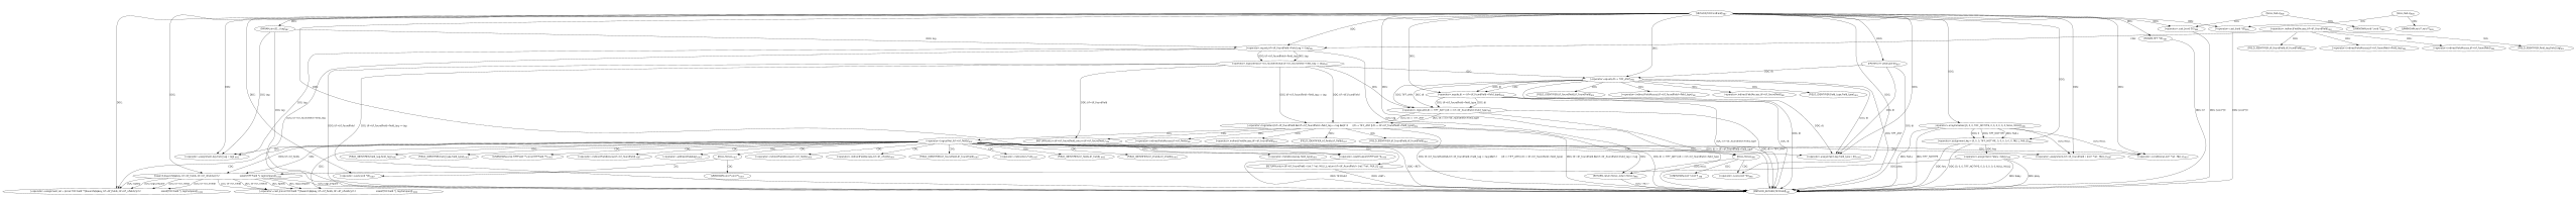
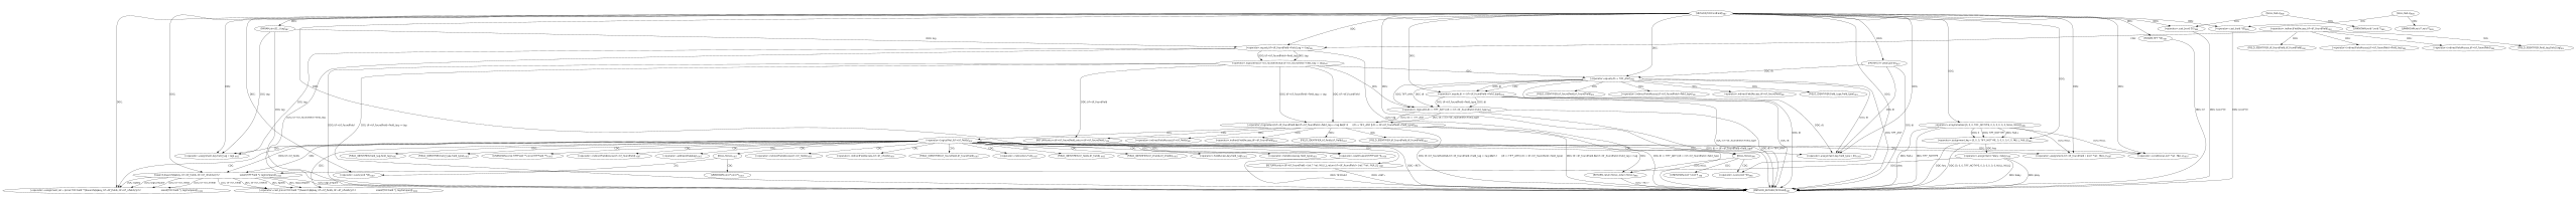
  digraph {
    fontname=Ubuntu
    node [fontname=Ubuntu]
    edge [fontname=Ubuntu]
    n1 [label=<(METHOD,TIFFFindField)<SUB>987</SUB>>]
    n2 [label=<(PARAM,TIFF *tif)<SUB>987</SUB>>]
    n3 [label=<(PARAM,uint32_t tag)<SUB>987</SUB>>]
    n4 [label=<(PARAM,TIFFDataType dt)<SUB>687</SUB>>]
    n5 [label=<(&lt;operator&gt;.assignment,key = {0, 0, 0, TIFF_NOTYPE, 0, 0, 0, 0, 0, 0, NULL, NULL})<SUB>989</SUB>>]
    n6 [label=<(&lt;operator&gt;.assignment,key.field_tag = tag)<SUB>1002</SUB>>]
    n7 [label=<(&lt;operator&gt;.assignment,key.field_type = dt)<SUB>1093</SUB>>]
    n8 [label=<(&lt;operator&gt;.assignment,ret = (const TIFFField **)bsearch(&amp;pkey, tif-&gt;tif_fields, tif-&gt;tif_nfields,\012                                      sizeof(TIFFField *), tagCompare))<SUB>1005</SUB>>]
    n9 [label=<(&lt;operator&gt;.assignment,tif-&gt;tif_foundfield = (ret ? *ret : NULL))<SUB>1007</SUB>>]
    n10 [label=<(&lt;operator&gt;.arrayInitializer,{0, 0, 0, TIFF_NOTYPE, 0, 0, 0, 0, 0, 0, NULL, NULL})<SUB>989</SUB>>]
    n11 [label=<(NULL,NULL)<SUB>998</SUB>>]
    n12 [label=<(bsearch,bsearch(&amp;pkey, tif-&gt;tif_fields, tif-&gt;tif_nfields,\012                                      sizeof(TIFFField *), tagCompare))<SUB>1005</SUB>>]
    n13 [label=<(&lt;operator&gt;.conditional,ret ? *ret : NULL)<SUB>1007</SUB>>]
    n14 [label=<(&lt;operator&gt;.cast,(void *)0)<SUB>989</SUB>>]
    n15 [label=<(&lt;operator&gt;.cast,(void *)0)<SUB>989</SUB>>]
    n16 [label=<(&lt;operator&gt;.equals,tif-&gt;tif_foundfield-&gt;field_tag == tag)<SUB>992</SUB>>]
    n17 [label=<(&lt;operator&gt;.equals,dt == TIFF_ANY)<SUB>993</SUB>>]
    n18 [label=<(&lt;operator&gt;.equals,dt == tif-&gt;tif_foundfield-&gt;field_type)<SUB>993</SUB>>]
    n19 [label=<(&lt;operator&gt;.sizeOf,sizeof(TIFFField *))<SUB>1006</SUB>>]
    n20 [label=<(&lt;operator&gt;.cast,(void *)0)<SUB>998</SUB>>]
    n21 [label=<(&lt;operator&gt;.cast,(void *)0)<SUB>1007</SUB>>]
    n22 [label=<(METHOD_RETURN,TIFFField)<SUB>987</SUB>>]
    n23 [label=<(&lt;operator&gt;.assignment,*pkey = &amp;key)<SUB>990</SUB>>]
    n24 [label=<(RETURN,return NULL;,return NULL;)<SUB>998</SUB>>]
    n25 [label=<(UNKNOWN,void *,void *)<SUB>998</SUB>>]
    n26 [label=<(&lt;operator&gt;.cast,(const TIFFField **)bsearch(&amp;pkey, tif-&gt;tif_fields, tif-&gt;tif_nfields,\012                                      sizeof(TIFFField *), tagCompare))<SUB>1005</SUB>>]
    n27 [label=<(&lt;operator&gt;.logicalAnd,tif-&gt;tif_foundfield &amp;&amp; tif-&gt;tif_foundfield-&gt;field_tag == tag)<SUB>992</SUB>>]
    n28 [label=<(&lt;operator&gt;.logicalOr,dt == TIFF_ANY || dt == tif-&gt;tif_foundfield-&gt;field_type)<SUB>993</SUB>>]
    n29 [label=<(&lt;operator&gt;.indirectFieldAccess,tif-&gt;tif_foundfield-&gt;field_type)<SUB>993</SUB>>]
    n30 [label=<(&lt;operator&gt;.indirectFieldAccess,tif-&gt;tif_foundfield)<SUB>993</SUB>>]
    n31 [label=<(FIELD_IDENTIFIER,field_type,field_type)<SUB>993</SUB>>]
    n32 [label=<(FIELD_IDENTIFIER,tif_foundfield,tif_foundfield)<SUB>993</SUB>>]
    n33 [label=<(RETURN,return tif-&gt;tif_foundfield = (ret ? *ret : NULL);,return tif-&gt;tif_foundfield = (ret ? *ret : NULL);)<SUB>1007</SUB>>]
    n34 [label=<(&lt;operator&gt;.logicalAnd,tif-&gt;tif_foundfield &amp;&amp; tif-&gt;tif_foundfield-&gt;field_tag == tag &amp;&amp;\012        (dt == TIFF_ANY || dt == tif-&gt;tif_foundfield-&gt;field_type))<SUB>992</SUB>>]
    n35 [label=<(&lt;operator&gt;.logicalNot,!tif-&gt;tif_fields)<SUB>997</SUB>>]
    n36 [label=<(RETURN,return tif-&gt;tif_foundfield;,return tif-&gt;tif_foundfield;)<SUB>994</SUB>>]
    n37 [label=<(&lt;operator&gt;.indirectFieldAccess,tif-&gt;tif_fields)<SUB>997</SUB>>]
    n38 [label=<(&lt;operator&gt;.indirectFieldAccess,tif-&gt;tif_foundfield)<SUB>994</SUB>>]
    n39 [label=<(FIELD_IDENTIFIER,tif_fields,tif_fields)<SUB>997</SUB>>]
    n40 [label=<(FIELD_IDENTIFIER,tif_foundfield,tif_foundfield)<SUB>994</SUB>>]
+   n41 [label=<(&lt;operator&gt;.fieldAccess,key.field_tag)<SUB>1002</SUB>>]
    n42 [label=<(&lt;operator&gt;.fieldAccess,key.field_type)<SUB>1002</SUB>>]
    n43 [label=<(FIELD_IDENTIFIER,field_tag,field_tag)<SUB>1002</SUB>>]
    n44 [label=<(FIELD_IDENTIFIER,field_type,field_type)<SUB>1003</SUB>>]
    n45 [label=<(UNKNOWN,const TIFFField **,const TIFFField **)<SUB>1005</SUB>>]
    n46 [label=<(&lt;operator&gt;.indirectFieldAccess,tif-&gt;tif_foundfield)<SUB>1007</SUB>>]
    n47 [label=<(&lt;operator&gt;.addressOf,&amp;pkey)<SUB>1005</SUB>>]
    n48 [label=<(&lt;operator&gt;.indirectFieldAccess,tif-&gt;tif_fields)<SUB>1005</SUB>>]
    n49 [label=<(&lt;operator&gt;.indirectFieldAccess,tif-&gt;tif_nfields)<SUB>1005</SUB>>]
    n50 [label=<(FIELD_IDENTIFIER,tif_foundfield,tif_foundfield)<SUB>1007</SUB>>]
    n51 [label=<(&lt;operator&gt;.indirection,*ret)<SUB>1007</SUB>>]
    n52 [label=<(NULL,NULL)<SUB>1007</SUB>>]
    n53 [label=<(FIELD_IDENTIFIER,tif_fields,tif_fields)<SUB>1005</SUB>>]
    n54 [label=<(FIELD_IDENTIFIER,tif_nfields,tif_nfields)<SUB>1005</SUB>>]
    n55 [label=<(UNKNOWN,void *,void *)<SUB>1007</SUB>>]
    n56 [label=<(NULL,NULL)<SUB>989</SUB>>]
    n57 [label=<(UNKNOWN,void *,void *)<SUB>989</SUB>>]
    n58 [label=<(NULL,NULL)<SUB>989</SUB>>]
    n59 [label=<(UNKNOWN,void *,void *)<SUB>989</SUB>>]
    n60 [label=<(&lt;operator&gt;.indirectFieldAccess,tif-&gt;tif_foundfield)<SUB>992</SUB>>]
    n61 [label=<(&lt;operator&gt;.indirectFieldAccess,tif-&gt;tif_foundfield-&gt;field_tag)<SUB>992</SUB>>]
    n62 [label=<(&lt;operator&gt;.indirectFieldAccess,tif-&gt;tif_foundfield)<SUB>992</SUB>>]
    n63 [label=<(FIELD_IDENTIFIER,field_tag,field_tag)<SUB>992</SUB>>]
    n64 [label=<(FIELD_IDENTIFIER,tif_foundfield,tif_foundfield)<SUB>992</SUB>>]
    n1 -> n2 [label="DDG: "]
    n1 -> n3 [label="DDG: "]
    n1 -> n4 [label="DDG: "]
    n1 -> n5 [label="DDG: "]
    n1 -> n6 [label="DDG: "]
    n1 -> n7 [label="DDG: "]
    n1 -> n8 [label="DDG: "]
    n1 -> n9 [label="DDG: "]
    n1 -> n10 [label="DDG: "]
    n1 -> n11 [label="DDG: "]
    n1 -> n12 [label="DDG: "]
    n1 -> n13 [label="DDG: "]
    n1 -> n14 [label="DDG: "]
    n1 -> n15 [label="DDG: "]
    n1 -> n16 [label="DDG: "]
    n1 -> n17 [label="DDG: "]
    n1 -> n18 [label="DDG: "]
    n1 -> n19 [label="DDG: "]
    n1 -> n20 [label="DDG: "]
    n1 -> n21 [label="DDG: "]
    n2 -> n22 [label="DDG: tif"]
    n3 -> n6 [label="DDG: tag"]
    n3 -> n16 [label="DDG: tag"]
    n3 -> n22 [label="DDG: tag"]
    n4 -> n7 [label="DDG: dt"]
    n4 -> n17 [label="DDG: dt"]
    n4 -> n22 [label="DDG: dt"]
    n5 -> n22 [label="DDG: key"]
    n5 -> n22 [label="DDG: {0, 0, 0, TIFF_NOTYPE, 0, 0, 0, 0, 0, 0, NULL, NULL}"]
    n5 -> n23 [label="DDG: key"]
    n10 -> n5 [label="DDG: 0"]
    n10 -> n5 [label="DDG: TIFF_NOTYPE"]
    n10 -> n5 [label="DDG: NULL"]
    n10 -> n9 [label="DDG: NULL"]
    n10 -> n13 [label="DDG: NULL"]
    n10 -> n22 [label="DDG: NULL"]
    n10 -> n22 [label="DDG: TIFF_NOTYPE"]
    n11 -> n20 [label="CDG: "]
    n11 -> n24 [label="DDG: NULL"]
    n11 -> n25 [label="CDG: "]
    n12 -> n8 [label="DDG: &amp;pkey"]
    n12 -> n8 [label="DDG: tagCompare"]
    n12 -> n8 [label="DDG: tif-&gt;tif_fields"]
    n12 -> n8 [label="DDG: tif-&gt;tif_nfields"]
    n12 -> n22 [label="DDG: tagCompare"]
    n12 -> n26 [label="DDG: &amp;pkey"]
    n12 -> n26 [label="DDG: tagCompare"]
    n12 -> n26 [label="DDG: tif-&gt;tif_fields"]
    n12 -> n26 [label="DDG: tif-&gt;tif_nfields"]
    n14 -> n22 [label="DDG: (void *)0"]
    n15 -> n22 [label="DDG: (void *)0"]
    n16 -> n6 [label="DDG: tag"]
    n16 -> n22 [label="DDG: tif-&gt;tif_foundfield-&gt;field_tag"]
    n16 -> n22 [label="DDG: tag"]
    n16 -> n27 [label="DDG: tif-&gt;tif_foundfield-&gt;field_tag"]
    n16 -> n27 [label="DDG: tag"]
    n17 -> n7 [label="DDG: dt"]
    n17 -> n18 [label="DDG: dt"]
    n17 -> n18 [label="CDG: "]
    n17 -> n22 [label="DDG: dt"]
    n17 -> n22 [label="DDG: TIFF_ANY"]
    n17 -> n28 [label="DDG: dt"]
    n17 -> n28 [label="DDG: TIFF_ANY"]
    n17 -> n29 [label="CDG: "]
    n17 -> n30 [label="CDG: "]
    n17 -> n31 [label="CDG: "]
    n17 -> n32 [label="CDG: "]
    n18 -> n7 [label="DDG: dt"]
    n18 -> n22 [label="DDG: dt"]
    n18 -> n22 [label="DDG: tif-&gt;tif_foundfield-&gt;field_type"]
    n18 -> n28 [label="DDG: dt"]
    n18 -> n28 [label="DDG: tif-&gt;tif_foundfield-&gt;field_type"]
    n19 -> n22 [label="DDG: TIFFField"]
    n23 -> n12 [label="DDG: pkey"]
    n23 -> n22 [label="DDG: pkey"]
    n23 -> n22 [label="DDG: &amp;key"]
    n24 -> n22 [label="DDG: &lt;RET&gt;"]
    n27 -> n17 [label="CDG: "]
    n27 -> n22 [label="DDG: tif-&gt;tif_foundfield"]
    n27 -> n22 [label="DDG: tif-&gt;tif_foundfield-&gt;field_tag == tag"]
    n27 -> n28 [label="CDG: "]
    n27 -> n34 [label="DDG: tif-&gt;tif_foundfield"]
    n27 -> n34 [label="DDG: tif-&gt;tif_foundfield-&gt;field_tag == tag"]
    n27 -> n36 [label="DDG: tif-&gt;tif_foundfield"]
    n28 -> n22 [label="DDG: dt == TIFF_ANY"]
    n28 -> n22 [label="DDG: dt == tif-&gt;tif_foundfield-&gt;field_type"]
    n28 -> n34 [label="DDG: dt == TIFF_ANY"]
    n28 -> n34 [label="DDG: dt == tif-&gt;tif_foundfield-&gt;field_type"]
    n33 -> n22 [label="DDG: &lt;RET&gt;"]
    n34 -> n22 [label="DDG: tif-&gt;tif_foundfield &amp;&amp; tif-&gt;tif_foundfield-&gt;field_tag == tag"]
    n34 -> n22 [label="DDG: dt == TIFF_ANY || dt == tif-&gt;tif_foundfield-&gt;field_type"]
    n34 -> n22 [label="DDG: tif-&gt;tif_foundfield &amp;&amp; tif-&gt;tif_foundfield-&gt;field_tag == tag &amp;&amp;\012        (dt == TIFF_ANY || dt == tif-&gt;tif_foundfield-&gt;field_type)"]
    n34 -> n35 [label="CDG: "]
    n34 -> n36 [label="CDG: "]
    n34 -> n37 [label="CDG: "]
    n34 -> n38 [label="CDG: "]
    n34 -> n39 [label="CDG: "]
    n34 -> n40 [label="CDG: "]
    n35 -> n6 [label="CDG: "]
    n35 -> n7 [label="CDG: "]
    n35 -> n8 [label="CDG: "]
    n35 -> n9 [label="CDG: "]
    n35 -> n11 [label="CDG: "]
    n35 -> n12 [label="DDG: tif-&gt;tif_fields"]
    n35 -> n12 [label="CDG: "]
    n35 -> n13 [label="CDG: "]
    n35 -> n19 [label="CDG: "]
    n35 -> n24 [label="CDG: "]
    n35 -> n26 [label="CDG: "]
    n35 -> n33 [label="CDG: "]
+   n35 -> n41 [label="CDG: "]
    n35 -> n42 [label="CDG: "]
    n35 -> n43 [label="CDG: "]
    n35 -> n44 [label="CDG: "]
    n35 -> n45 [label="CDG: "]
    n35 -> n46 [label="CDG: "]
    n35 -> n47 [label="CDG: "]
    n35 -> n48 [label="CDG: "]
    n35 -> n49 [label="CDG: "]
    n35 -> n50 [label="CDG: "]
    n35 -> n51 [label="CDG: "]
    n35 -> n52 [label="CDG: "]
    n35 -> n53 [label="CDG: "]
    n35 -> n54 [label="CDG: "]
    n36 -> n22 [label="DDG: &lt;RET&gt;"]
    n52 -> n21 [label="CDG: "]
    n52 -> n55 [label="CDG: "]
    n56 -> n14 [label="CDG: "]
    n56 -> n57 [label="CDG: "]
    n58 -> n15 [label="CDG: "]
    n58 -> n59 [label="CDG: "]
    n60 -> n16 [label="CDG: "]
    n60 -> n61 [label="CDG: "]
    n60 -> n62 [label="CDG: "]
    n60 -> n63 [label="CDG: "]
    n60 -> n64 [label="CDG: "]
  }
